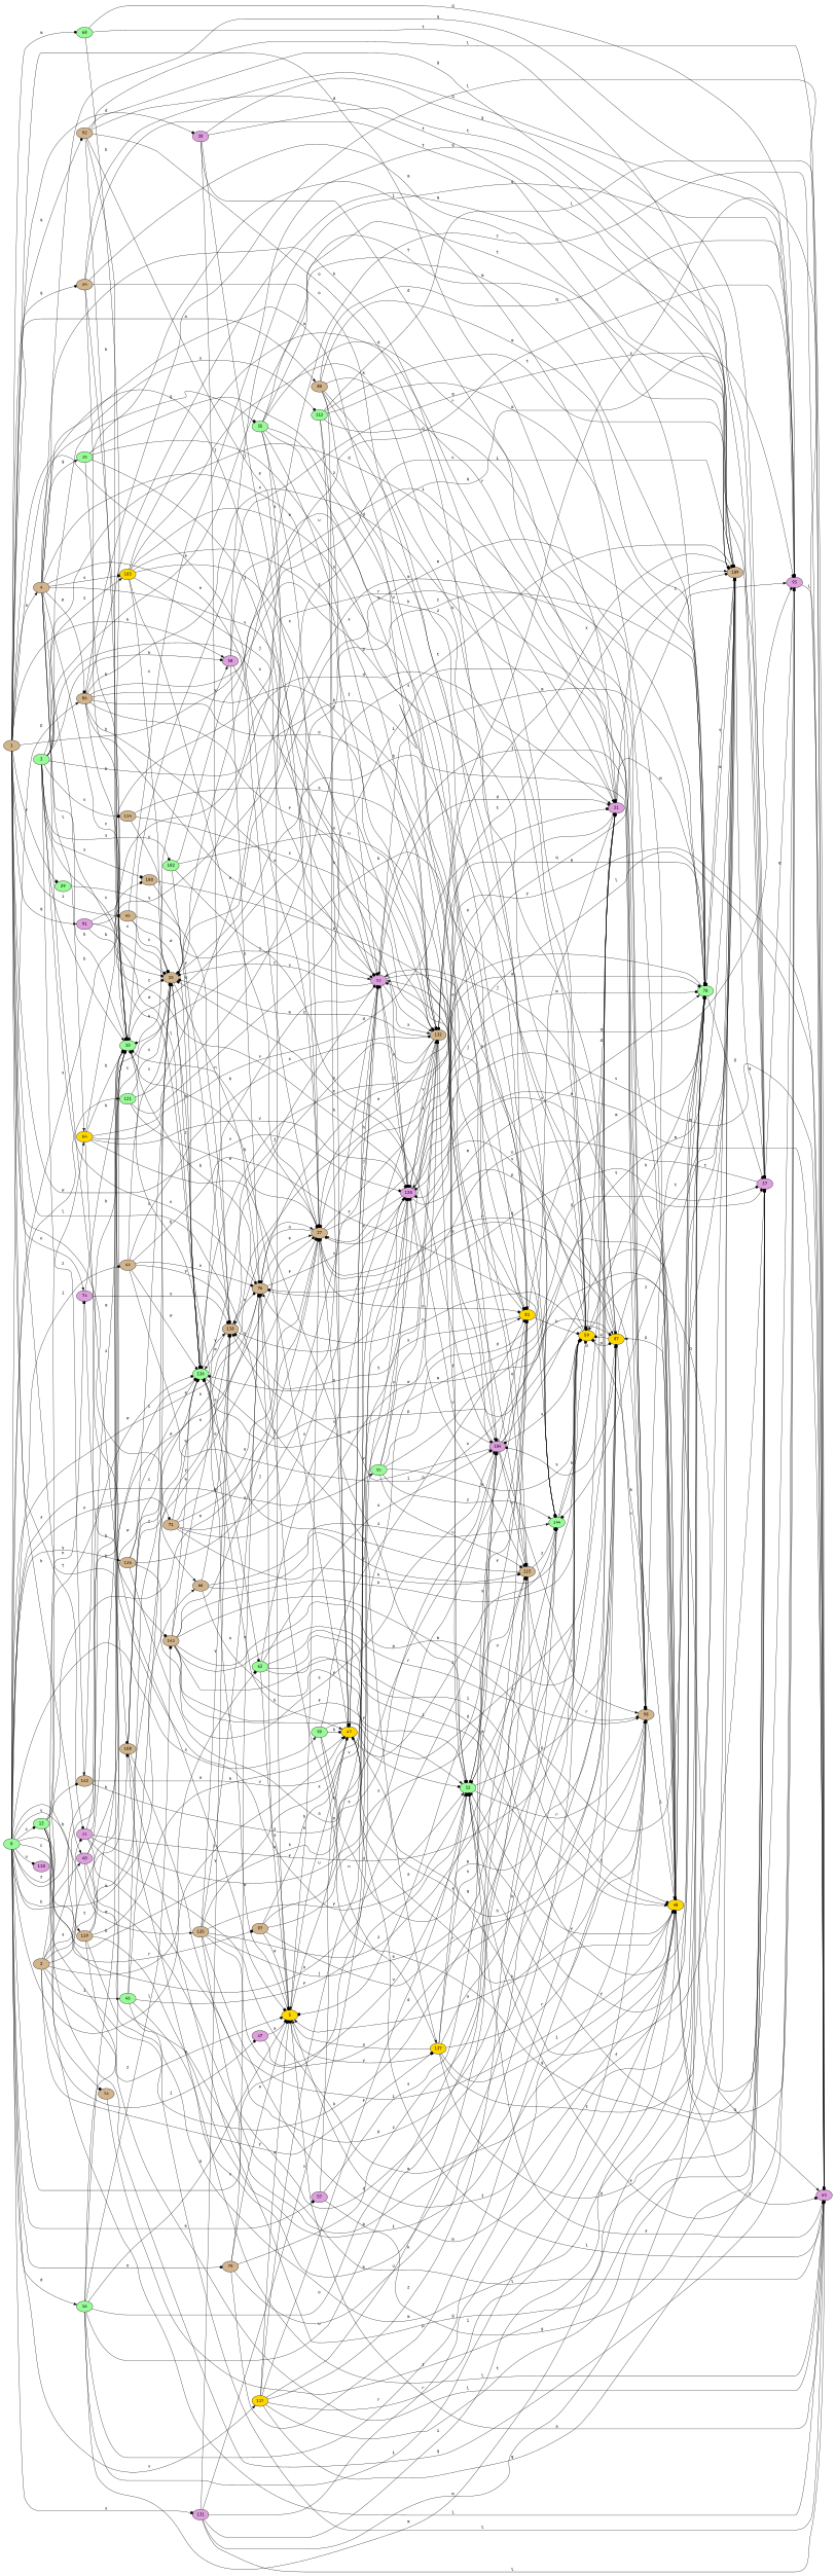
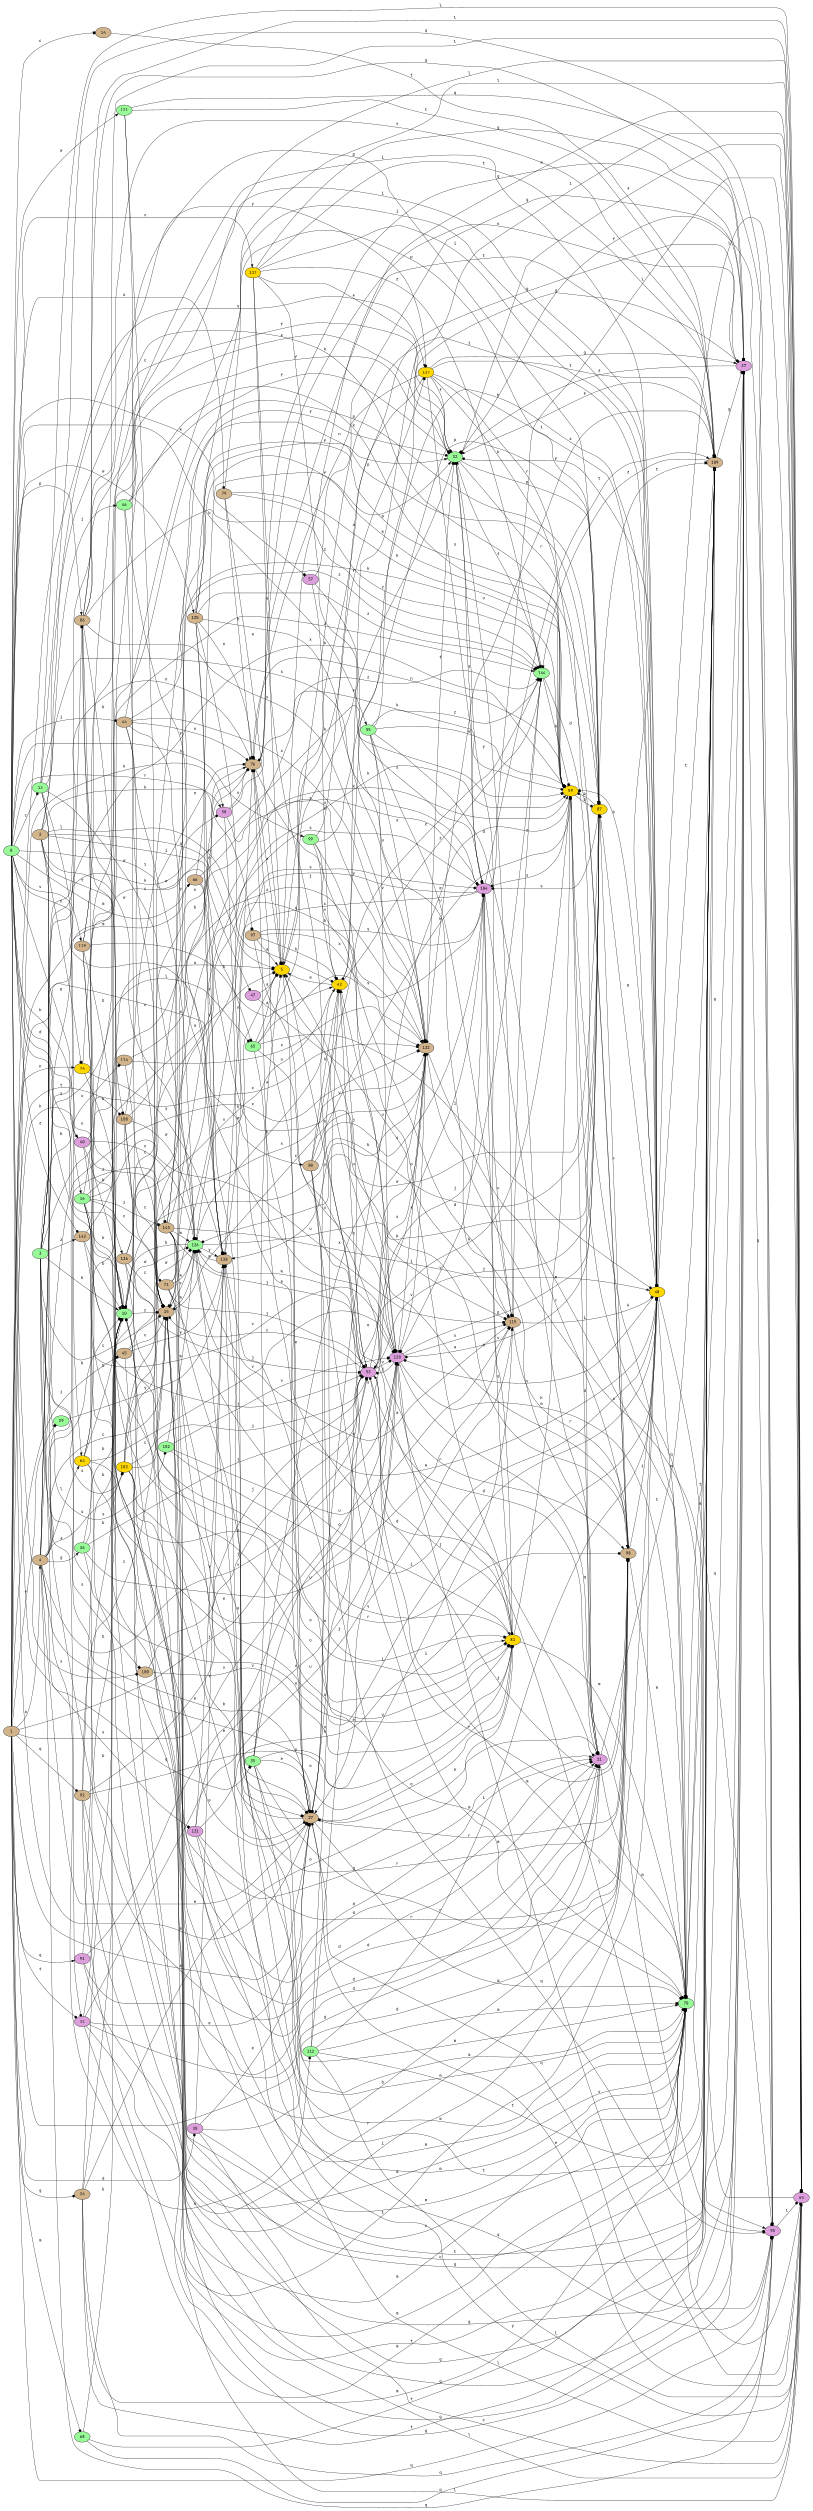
  strict digraph {
    fontname="JetBrains Mono"
    rankdir=LR
    node [fillcolor=tan fontname="JetBrains Mono" style=filled]
    edge [arrowhead=dot fontname="JetBrains Mono"]
    0 [fillcolor=palegreen]
    10 [fillcolor=palegreen]
    13 [fillcolor=palegreen]
    14
    16 [fillcolor=palegreen]
    27
    40 [fillcolor=plum]
    44
    55 [fillcolor=palegreen]
    57 [fillcolor=plum]
    63 [fillcolor=palegreen]
    66
    71
    79
    86
    97
    99 [fillcolor=palegreen]
    100
-   110 [fillcolor=plum]
    117 [fillcolor=gold]
    119
    120 [fillcolor=plum]
    121 [fillcolor=palegreen]
    125
    131 [fillcolor=plum]
    136
    142
    15
    37 [fillcolor=plum]
    93 [fillcolor=plum]
    126 [fillcolor=palegreen]
    59 [fillcolor=gold]
    64 [fillcolor=gold]
    81 [fillcolor=gold]
    65 [fillcolor=plum]
    104 [fillcolor=plum]
    109
    5 [fillcolor=gold]
    143
    48 [fillcolor=gold]
    70 [fillcolor=palegreen]
    98
    115
    42 [fillcolor=gold]
    76
    21 [fillcolor=plum]
    87 [fillcolor=gold]
    132
    138
    144 [fillcolor=palegreen]
    32 [fillcolor=palegreen]
    53 [fillcolor=plum]
    1
    4
    20 [fillcolor=plum]
    29 [fillcolor=palegreen]
    31 [fillcolor=plum]
    34
    45
    58 [fillcolor=plum]
    68 [fillcolor=palegreen]
-   74 [fillcolor=plum]
+   74 [fillcolor=gold]
    80
    91 [fillcolor=plum]
    92
    108
    137 [fillcolor=gold]
    103 [fillcolor=gold]
    35 [fillcolor=palegreen]
    36 [fillcolor=palegreen]
    2
    46 [fillcolor=palegreen]
    47 [fillcolor=plum]
    3 [fillcolor=palegreen]
    102 [fillcolor=palegreen]
    112 [fillcolor=palegreen]
    114
    0 -> 10 [label=b]
    0 -> 13 [label=c]
    0 -> 14 [arrowhead=box label=c]
    0 -> 16 [arrowhead=normal label=d]
    0 -> 27 [arrowhead=normal label=e]
    0 -> 40 [arrowhead=normal label=h]
    0 -> 44 [label=i]
    0 -> 55 [arrowhead=normal label=k]
    0 -> 57 [arrowhead=box label=k]
    0 -> 63 [arrowhead=box label=l]
    0 -> 66 [arrowhead=normal label=m]
    0 -> 71 [label=n]
    0 -> 79 [label=o]
    0 -> 86 [arrowhead=normal label=p]
    0 -> 97 [arrowhead=box label=r]
    0 -> 99 [arrowhead=normal label=s]
    0 -> 100 [label=s]
-   0 -> 110 [label=u]
    0 -> 117 [arrowhead=normal label=v]
    0 -> 119 [arrowhead=normal label=v]
    0 -> 120 [arrowhead=box label=v]
    0 -> 121 [arrowhead=normal label=w]
    0 -> 125 [arrowhead=normal label=w]
    0 -> 131 [arrowhead=box label=x]
    0 -> 136 [arrowhead=normal label=y]
    0 -> 142 [label=z]
    10 -> 15 [label=c]
    10 -> 37 [arrowhead=normal label=g]
    13 -> 27 [label=e]
    13 -> 93 [arrowhead=normal label=q]
    13 -> 126 [label=w]
    13 -> 59 [arrowhead=box label=k]
    13 -> 64 [arrowhead=normal label=l]
    13 -> 81 [arrowhead=box label=o]
    13 -> 65 [arrowhead=box label=l]
    13 -> 104 [arrowhead=normal label=s]
    14 -> 109 [label=t]
    16 -> 10 [label=b]
    16 -> 15 [label=c]
    16 -> 81 [arrowhead=normal label=o]
    16 -> 5 [arrowhead=box label=a]
    16 -> 143 [arrowhead=box label=z]
    16 -> 48 [arrowhead=box label=i]
    16 -> 70 [label=m]
    16 -> 98 [label=r]
    16 -> 115 [arrowhead=box label=u]
    27 -> 10 [label=b]
    27 -> 93 [arrowhead=normal label=q]
    27 -> 81 [label=o]
    27 -> 70 [arrowhead=box label=m]
    27 -> 98 [arrowhead=box label=r]
    27 -> 42 [arrowhead=normal label=h]
    27 -> 76 [arrowhead=box label=n]
    40 -> 10 [label=b]
    40 -> 126 [label=c]
    40 -> 21 [label=d]
    40 -> 87 [label=p]
    44 -> 15 [label=c]
    44 -> 126 [label=w]
    44 -> 48 [label=i]
    44 -> 76 [label=n]
    44 -> 132 [label=x]
    44 -> 138 [arrowhead=box label=y]
    44 -> 144 [arrowhead=box label=z]
    55 -> 120 [label=v]
    55 -> 37 [arrowhead=box label=g]
    55 -> 59 [arrowhead=box label=k]
    55 -> 115 [label=u]
    55 -> 21 [label=d]
    55 -> 132 [arrowhead=box label=x]
    55 -> 144 [arrowhead=normal label=z]
    57 -> 37 [arrowhead=box label=g]
    57 -> 104 [arrowhead=normal label=s]
    57 -> 42 [label=h]
    63 -> 120 [arrowhead=normal label=v]
    63 -> 104 [arrowhead=box label=s]
    63 -> 5 [label=a]
    63 -> 48 [label=i]
    63 -> 70 [label=m]
    63 -> 32 [label=f]
    66 -> 115 [arrowhead=box label=u]
    66 -> 138 [label=y]
    66 -> 144 [arrowhead=normal label=z]
    66 -> 32 [arrowhead=normal label=f]
    71 -> 27 [label=e]
    71 -> 126 [label=w]
    71 -> 59 [arrowhead=normal label=k]
    71 -> 81 [arrowhead=normal label=o]
    71 -> 132 [arrowhead=normal label=x]
    71 -> 53 [arrowhead=box label=j]
    79 -> 59 [label=k]
    79 -> 5 [arrowhead=normal label=a]
    79 -> 76 [arrowhead=normal label=n]
    79 -> 87 [arrowhead=box label=p]
    79 -> 144 [arrowhead=normal label=z]
    86 -> 10 [arrowhead=normal label=b]
    86 -> 37 [label=g]
    86 -> 81 [arrowhead=box label=o]
    86 -> 65 [label=l]
    86 -> 21 [arrowhead=normal label=d]
    86 -> 87 [arrowhead=box label=p]
    86 -> 132 [arrowhead=normal label=x]
    86 -> 144 [arrowhead=box label=z]
    86 -> 32 [label=f]
    86 -> 53 [label=j]
    97 -> 104 [label=s]
    97 -> 5 [arrowhead=normal label=a]
    97 -> 98 [arrowhead=normal label=r]
    97 -> 42 [arrowhead=normal label=h]
    97 -> 132 [arrowhead=normal label=x]
    99 -> 37 [arrowhead=normal label=g]
    99 -> 81 [label=o]
    99 -> 42 [label=h]
    99 -> 21 [label=d]
    99 -> 87 [arrowhead=normal label=p]
    100 -> 81 [arrowhead=box label=o]
    100 -> 53 [arrowhead=normal label=j]
    117 -> 37 [arrowhead=box label=g]
    117 -> 109 [arrowhead=box label=t]
    117 -> 5 [arrowhead=box label=a]
    117 -> 48 [arrowhead=box label=i]
    117 -> 115 [arrowhead=normal label=u]
    117 -> 144 [label=z]
    117 -> 32 [arrowhead=normal label=f]
    117 -> 53 [label=j]
    119 -> 10 [arrowhead=normal label=b]
    119 -> 27 [arrowhead=box label=e]
    119 -> 65 [arrowhead=normal label=l]
    119 -> 48 [label=i]
    119 -> 70 [label=m]
    119 -> 42 [arrowhead=normal label=h]
    120 -> 27 [arrowhead=normal label=e]
    120 -> 93 [label=q]
    120 -> 65 [label=l]
    120 -> 70 [label=m]
    120 -> 115 [label=u]
    120 -> 87 [arrowhead=normal label=p]
    120 -> 132 [label=x]
    120 -> 53 [label=j]
    121 -> 27 [arrowhead=box label=e]
    121 -> 15 [label=c]
    121 -> 93 [arrowhead=box label=q]
    121 -> 109 [arrowhead=box label=t]
    125 -> 59 [label=k]
    125 -> 65 [arrowhead=normal label=l]
    125 -> 70 [arrowhead=box label=m]
    125 -> 76 [arrowhead=normal label=n]
    125 -> 21 [label=d]
    125 -> 132 [arrowhead=normal label=x]
    125 -> 138 [arrowhead=normal label=y]
    125 -> 144 [label=z]
    125 -> 32 [arrowhead=normal label=f]
    131 -> 120 [arrowhead=box label=v]
    131 -> 65 [label=l]
    131 -> 48 [arrowhead=normal label=i]
    131 -> 70 [arrowhead=normal label=m]
    131 -> 98 [label=r]
    131 -> 138 [arrowhead=box label=y]
    136 -> 15 [arrowhead=box label=c]
    136 -> 81 [arrowhead=box label=o]
    136 -> 104 [label=s]
    136 -> 76 [arrowhead=normal label=n]
    136 -> 53 [arrowhead=box label=j]
    142 -> 10 [arrowhead=box label=b]
    142 -> 120 [arrowhead=box label=v]
    142 -> 132 [arrowhead=normal label=x]
    15 -> 126 [arrowhead=normal label=w]
    15 -> 70 [arrowhead=normal label=m]
    15 -> 76 [label=n]
    37 -> 93 [arrowhead=normal label=q]
    37 -> 76 [label=n]
    37 -> 32 [arrowhead=box label=f]
    93 -> 65 [label=l]
    93 -> 32 [label=f]
    126 -> 10 [label=b]
    126 -> 15 [arrowhead=normal label=c]
    126 -> 42 [arrowhead=normal label=h]
    126 -> 87 [label=p]
    126 -> 138 [arrowhead=normal label=y]
    59 -> 27 [arrowhead=box label=e]
    59 -> 93 [arrowhead=normal label=q]
    59 -> 104 [label=s]
    59 -> 76 [arrowhead=normal label=n]
    59 -> 21 [arrowhead=box label=d]
    59 -> 87 [label=p]
    64 -> 10 [arrowhead=box label=b]
    64 -> 120 [arrowhead=box label=v]
    64 -> 5 [arrowhead=box label=a]
    64 -> 48 [arrowhead=normal label=i]
    64 -> 70 [label=m]
    64 -> 21 [arrowhead=box label=d]
    64 -> 32 [label=f]
    81 -> 59 [label=k]
    81 -> 5 [arrowhead=box label=a]
    81 -> 70 [arrowhead=normal label=m]
    81 -> 138 [arrowhead=box label=y]
    81 -> 32 [label=f]
    81 -> 53 [label=j]
    65 -> 27 [label=e]
    65 -> 120 [arrowhead=normal label=v]
    65 -> 15 [arrowhead=normal label=c]
    65 -> 5 [arrowhead=box label=a]
    65 -> 132 [label=x]
    65 -> 138 [arrowhead=normal label=y]
    65 -> 32 [arrowhead=box label=f]
    104 -> 120 [arrowhead=box label=v]
    104 -> 15 [arrowhead=box label=c]
    104 -> 81 [label=o]
    104 -> 65 [arrowhead=normal label=l]
    104 -> 109 [arrowhead=normal label=t]
    104 -> 98 [arrowhead=normal label=r]
    104 -> 115 [arrowhead=normal label=u]
    104 -> 138 [label=y]
    109 -> 15 [label=c]
    109 -> 37 [label=g]
    109 -> 70 [arrowhead=box label=m]
    109 -> 132 [label=x]
    109 -> 144 [arrowhead=box label=z]
    109 -> 32 [arrowhead=normal label=f]
    5 -> 27 [arrowhead=normal label=e]
    5 -> 120 [arrowhead=normal label=v]
    5 -> 126 [arrowhead=box label=w]
    5 -> 48 [arrowhead=box label=i]
    5 -> 137 [arrowhead=box label=y]
    143 -> 27 [label=e]
    143 -> 37 [label=g]
    143 -> 126 [arrowhead=normal label=w]
    143 -> 59 [arrowhead=normal label=k]
    143 -> 48 [arrowhead=normal label=i]
    143 -> 70 [label=m]
    143 -> 98 [arrowhead=normal label=r]
    143 -> 87 [arrowhead=normal label=p]
    143 -> 32 [label=f]
    143 -> 53 [label=j]
    48 -> 120 [label=v]
    48 -> 93 [arrowhead=box label=q]
    48 -> 126 [label=w]
    48 -> 59 [arrowhead=box label=k]
    48 -> 65 [arrowhead=box label=l]
    48 -> 109 [label=t]
    48 -> 70 [arrowhead=box label=m]
    48 -> 42 [label=h]
    48 -> 87 [arrowhead=normal label=p]
    48 -> 32 [label=f]
    70 -> 15 [arrowhead=normal label=c]
    70 -> 37 [arrowhead=box label=g]
    70 -> 126 [arrowhead=box label=w]
    70 -> 59 [arrowhead=normal label=k]
    70 -> 109 [arrowhead=normal label=t]
    98 -> 10 [label=b]
    98 -> 5 [arrowhead=normal label=a]
    98 -> 48 [arrowhead=normal label=i]
    98 -> 70 [label=m]
    98 -> 42 [arrowhead=normal label=h]
    98 -> 53 [arrowhead=normal label=j]
    115 -> 126 [arrowhead=box label=w]
    115 -> 48 [label=i]
    115 -> 98 [label=r]
    115 -> 144 [arrowhead=box label=z]
    42 -> 10 [label=b]
    42 -> 65 [arrowhead=box label=l]
    42 -> 5 [arrowhead=normal label=a]
    42 -> 144 [arrowhead=normal label=z]
    42 -> 53 [arrowhead=normal label=j]
    76 -> 10 [arrowhead=normal label=b]
    76 -> 27 [arrowhead=normal label=e]
    76 -> 120 [label=v]
    76 -> 37 [label=g]
    76 -> 109 [arrowhead=normal label=t]
    76 -> 5 [label=a]
    21 -> 27 [arrowhead=box label=e]
    21 -> 109 [label=t]
    21 -> 70 [arrowhead=box label=m]
    87 -> 10 [label=b]
    87 -> 120 [label=v]
    87 -> 126 [label=w]
    87 -> 59 [label=k]
    87 -> 104 [label=s]
    87 -> 109 [arrowhead=box label=t]
    87 -> 98 [arrowhead=normal label=r]
    87 -> 53 [arrowhead=normal label=j]
    132 -> 27 [arrowhead=box label=e]
    132 -> 120 [label=v]
    132 -> 15 [label=c]
    132 -> 70 [arrowhead=normal label=m]
    132 -> 138 [arrowhead=normal label=y]
    132 -> 32 [arrowhead=box label=f]
    138 -> 126 [arrowhead=normal label=w]
    138 -> 70 [arrowhead=normal label=m]
    138 -> 76 [label=n]
    144 -> 59 [arrowhead=box label=k]
    144 -> 21 [arrowhead=normal label=d]
    144 -> 32 [arrowhead=box label=f]
    144 -> 53 [arrowhead=normal label=j]
    32 -> 104 [arrowhead=normal label=s]
    32 -> 98 [arrowhead=normal label=r]
    32 -> 115 [arrowhead=box label=u]
    32 -> 87 [arrowhead=normal label=p]
    53 -> 120 [label=v]
    53 -> 15 [label=c]
    53 -> 126 [arrowhead=box label=w]
    53 -> 59 [arrowhead=normal label=k]
    53 -> 70 [arrowhead=normal label=m]
    53 -> 42 [arrowhead=normal label=h]
    53 -> 21 [label=d]
    53 -> 132 [arrowhead=normal label=x]
    1 -> 27 [arrowhead=normal label=e]
    1 -> 40 [arrowhead=normal label=h]
    1 -> 66 [arrowhead=normal label=m]
    1 -> 120 [label=v]
    1 -> 93 [arrowhead=box label=q]
    1 -> 21 [arrowhead=normal label=d]
    1 -> 53 [label=j]
    1 -> 4 [arrowhead=normal label=a]
    1 -> 20 [label=d]
    1 -> 29 [arrowhead=box label=f]
    1 -> 31 [label=f]
    1 -> 34 [label=g]
    1 -> 45 [arrowhead=box label=i]
    1 -> 58 [arrowhead=normal label=k]
    1 -> 68 [label=m]
    1 -> 74 [arrowhead=normal label=n]
    1 -> 80 [arrowhead=normal label=o]
    1 -> 91 [arrowhead=normal label=q]
    1 -> 92 [label=q]
    1 -> 108 [label=t]
    1 -> 137 [arrowhead=normal label=y]
    4 -> 10 [label=b]
    4 -> 27 [arrowhead=box label=e]
    4 -> 63 [label=l]
    4 -> 86 [arrowhead=box label=p]
    4 -> 120 [arrowhead=box label=v]
    4 -> 15 [label=c]
    4 -> 93 [arrowhead=normal label=q]
    4 -> 59 [arrowhead=box label=k]
    4 -> 64 [arrowhead=normal label=l]
    4 -> 81 [arrowhead=normal label=o]
    4 -> 143 [arrowhead=box label=z]
    4 -> 132 [arrowhead=box label=x]
    4 -> 103 [arrowhead=box label=s]
    4 -> 35 [arrowhead=box label=g]
    4 -> 36 [arrowhead=normal label=g]
    20 -> 27 [arrowhead=normal label=e]
    20 -> 37 [label=g]
    20 -> 109 [arrowhead=box label=t]
    20 -> 21 [arrowhead=normal label=d]
    20 -> 138 [arrowhead=normal label=y]
    29 -> 138 [label=y]
    31 -> 10 [label=b]
    31 -> 27 [label=e]
    31 -> 48 [arrowhead=normal label=i]
    31 -> 70 [label=m]
    31 -> 115 [arrowhead=normal label=u]
    31 -> 21 [arrowhead=normal label=d]
    34 -> 10 [label=b]
    34 -> 93 [label=q]
    34 -> 126 [label=w]
    34 -> 81 [label=o]
    34 -> 109 [label=t]
    34 -> 70 [arrowhead=box label=m]
    45 -> 15 [label=c]
    45 -> 37 [arrowhead=box label=g]
    45 -> 126 [arrowhead=box label=w]
    45 -> 138 [arrowhead=normal label=y]
    58 -> 93 [arrowhead=box label=q]
    58 -> 59 [label=k]
    58 -> 76 [label=n]
    58 -> 132 [arrowhead=normal label=x]
    68 -> 10 [label=b]
    68 -> 93 [label=q]
    68 -> 109 [label=t]
    74 -> 10 [arrowhead=normal label=b]
    74 -> 138 [arrowhead=box label=y]
    74 -> 32 [arrowhead=normal label=f]
    80 -> 93 [label=q]
    80 -> 59 [arrowhead=normal label=k]
    80 -> 104 [arrowhead=normal label=s]
    80 -> 70 [arrowhead=box label=m]
    80 -> 98 [arrowhead=box label=r]
    80 -> 42 [arrowhead=box label=h]
    80 -> 144 [label=z]
    91 -> 10 [arrowhead=box label=b]
    91 -> 120 [label=v]
    91 -> 98 [arrowhead=normal label=r]
    91 -> 21 [arrowhead=normal label=d]
    92 -> 10 [arrowhead=box label=b]
    92 -> 15 [label=c]
    92 -> 37 [label=g]
    92 -> 81 [label=o]
    92 -> 65 [arrowhead=normal label=l]
    92 -> 109 [arrowhead=normal label=t]
    92 -> 53 [label=j]
    108 -> 15 [arrowhead=box label=c]
    108 -> 37 [arrowhead=box label=g]
    108 -> 126 [arrowhead=box label=w]
    108 -> 65 [arrowhead=normal label=l]
    108 -> 76 [label=n]
    108 -> 87 [arrowhead=normal label=p]
    137 -> 37 [arrowhead=normal label=g]
    137 -> 59 [arrowhead=box label=k]
    137 -> 104 [arrowhead=box label=s]
    137 -> 109 [arrowhead=box label=t]
    137 -> 5 [arrowhead=normal label=a]
    137 -> 48 [label=i]
    137 -> 98 [arrowhead=normal label=r]
    137 -> 76 [arrowhead=box label=n]
    137 -> 32 [arrowhead=box label=f]
    103 -> 27 [label=e]
    103 -> 15 [arrowhead=box label=c]
    103 -> 59 [arrowhead=normal label=k]
    103 -> 81 [arrowhead=box label=o]
    103 -> 104 [label=s]
    103 -> 21 [arrowhead=box label=d]
    103 -> 132 [arrowhead=normal label=x]
    103 -> 53 [label=j]
    35 -> 27 [arrowhead=box label=e]
    35 -> 104 [arrowhead=box label=s]
    35 -> 109 [arrowhead=box label=t]
    35 -> 5 [arrowhead=box label=a]
    35 -> 70 [label=m]
    35 -> 98 [arrowhead=box label=r]
    35 -> 115 [arrowhead=normal label=u]
    35 -> 132 [label=x]
    36 -> 10 [label=b]
    36 -> 48 [label=i]
    36 -> 115 [arrowhead=box label=u]
    36 -> 144 [arrowhead=normal label=z]
    36 -> 53 [label=j]
    2 -> 126 [label=w]
    2 -> 5 [label=a]
    2 -> 42 [label=h]
    2 -> 31 [label=f]
    2 -> 58 [arrowhead=normal label=k]
    2 -> 74 [arrowhead=box label=n]
    2 -> 108 [arrowhead=box label=t]
    2 -> 137 [label=y]
    2 -> 46 [arrowhead=normal label=i]
    2 -> 47 [label=i]
    46 -> 15 [arrowhead=box label=c]
    46 -> 59 [label=k]
    46 -> 65 [label=l]
    46 -> 138 [arrowhead=box label=y]
    46 -> 32 [label=f]
    47 -> 5 [arrowhead=box label=a]
    47 -> 115 [label=u]
    3 -> 10 [arrowhead=normal label=b]
    3 -> 100 [arrowhead=box label=s]
    3 -> 142 [arrowhead=normal label=z]
    3 -> 15 [label=c]
    3 -> 59 [arrowhead=normal label=k]
    3 -> 109 [arrowhead=box label=t]
    3 -> 76 [label=n]
    3 -> 21 [arrowhead=normal label=d]
    3 -> 132 [arrowhead=box label=x]
    3 -> 58 [label=k]
    3 -> 103 [arrowhead=normal label=s]
    3 -> 102 [label=s]
    3 -> 112 [label=u]
    3 -> 114 [arrowhead=box label=u]
    102 -> 120 [arrowhead=box label=v]
    102 -> 126 [label=w]
    102 -> 48 [label=i]
    102 -> 115 [arrowhead=box label=u]
    112 -> 65 [arrowhead=normal label=l]
    112 -> 109 [arrowhead=box label=t]
    112 -> 48 [label=i]
    112 -> 70 [arrowhead=box label=m]
    112 -> 42 [arrowhead=box label=h]
    112 -> 53 [label=j]
    114 -> 15 [label=c]
    114 -> 104 [arrowhead=normal label=s]
    114 -> 132 [label=x]
  }
